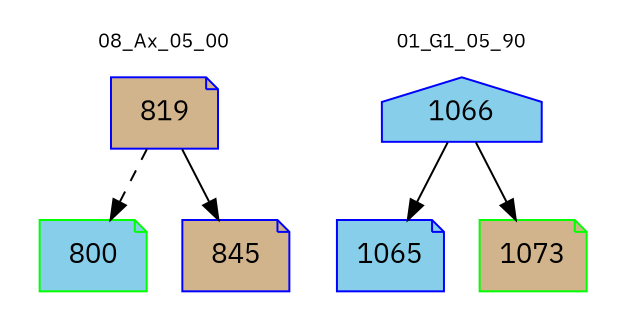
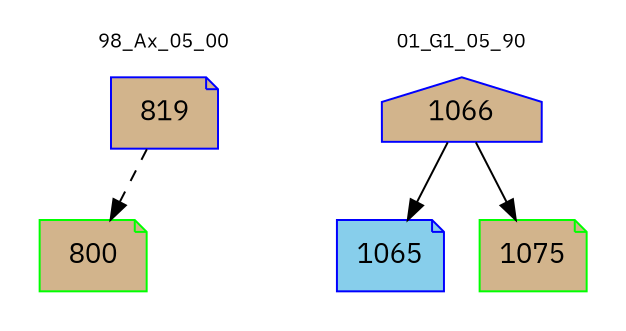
  digraph {
    fontname="IBM Plex Sans"
    node [color=blue fillcolor=tan fontname="IBM Plex Sans" shape=note style=filled]
    edge [color=black fontname="IBM Plex Sans" style=solid]
    n1 [label=819]
-   n2 [color=green fillcolor=skyblue label=800]
-   n3 [label=845]
-   n4 [fillcolor=skyblue label=1066 shape=house]
+   n2 [color=green label=800]
+   n4 [label=1066 shape=house]
    n5 [fillcolor=skyblue label=1065]
-   n6 [color=green label=1073]
+   n6 [color=green label=1075]
    subgraph cluster_1 {
      color=white
      fontsize=10
-     label="08_Ax_05_00"
+     label="98_Ax_05_00"
      n1
      n2
-     n3
    }
    subgraph cluster_2 {
      color=white
      fontsize=10
      label="01_G1_05_90"
      n4
      n5
      n6
    }
    n1 -> n2 [style=dashed]
-   n1 -> n3
    n4 -> n5
    n4 -> n6
  }
